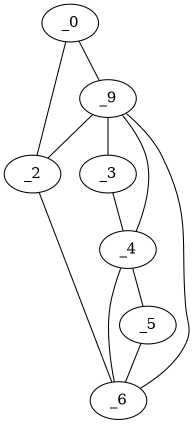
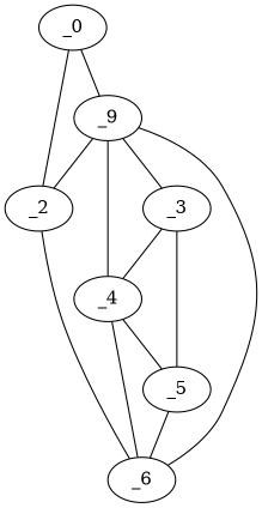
  graph {
    node [x=85 y=13]
    edge [valence=2]
    _0 [x=76]
    n2 [label=_9 x=81 y=23]
    _2
    _3 [y=29]
    _4 [x=87 y=26]
    _6 [x=92 y=16]
    _5 [x=91 y=28]
    _0 -- n2 [valence=1]
    _0 -- _2 [valence=1]
    n2 -- _2
    n2 -- _3 [valence=1]
    n2 -- _4
    n2 -- _6 [valence=1]
    _2 -- _6
    _3 -- _4
+   _3 -- _5 [valence=1]
    _4 -- _6
    _4 -- _5
    _5 -- _6
  }
